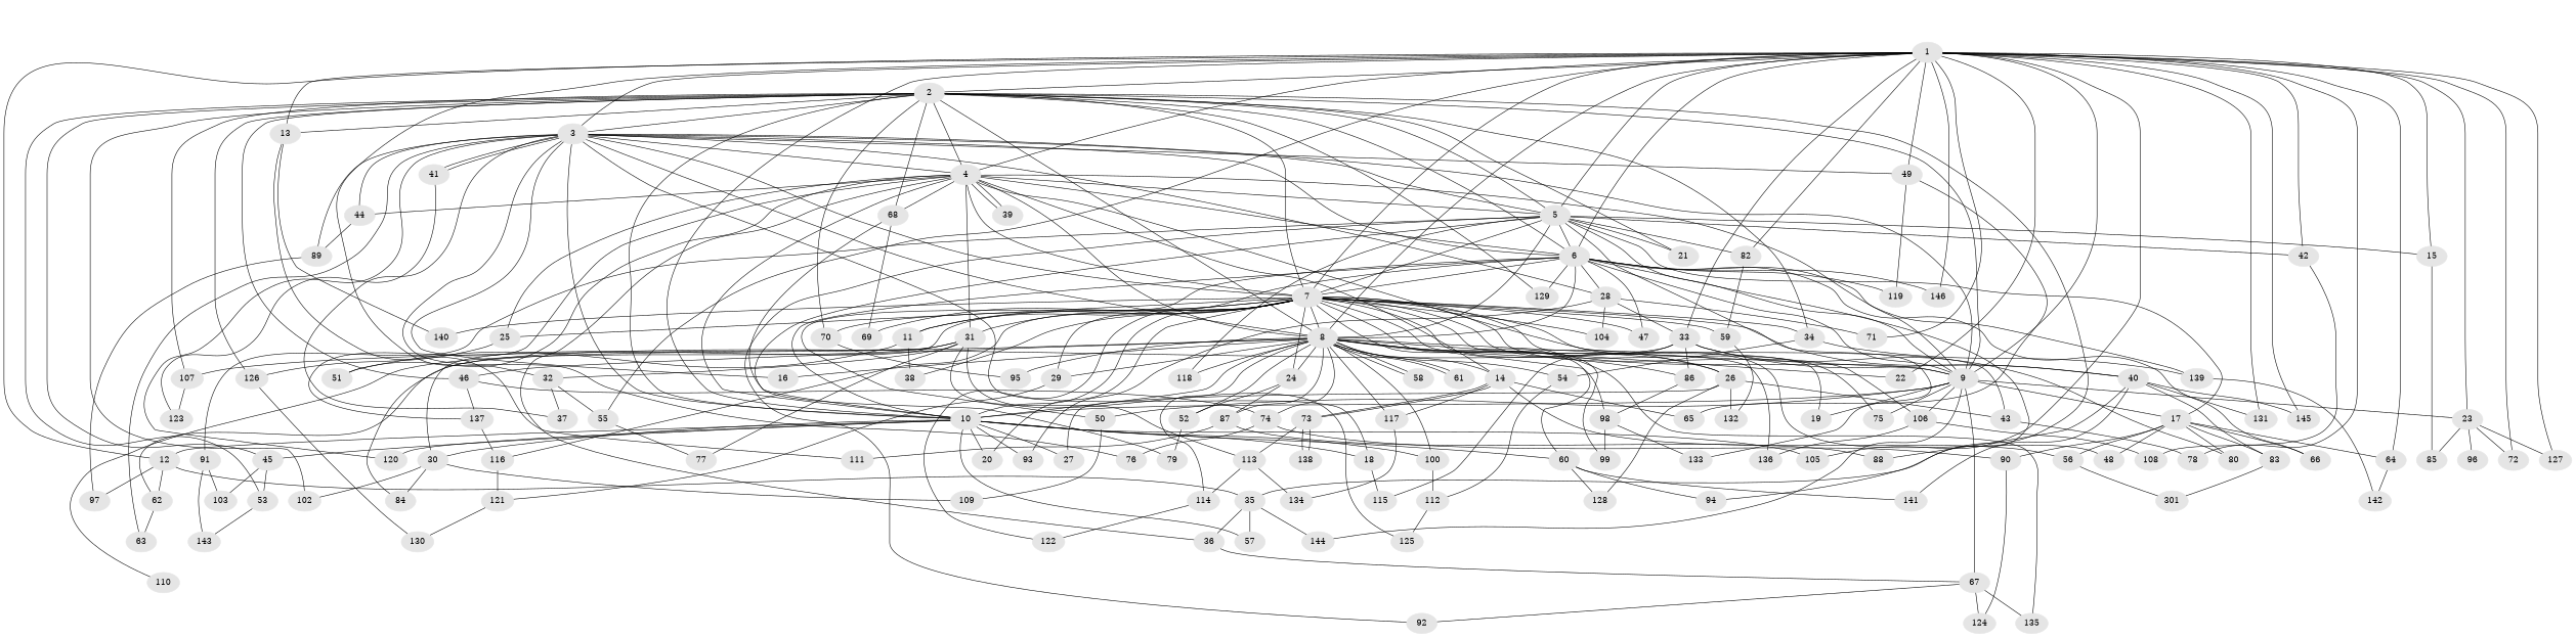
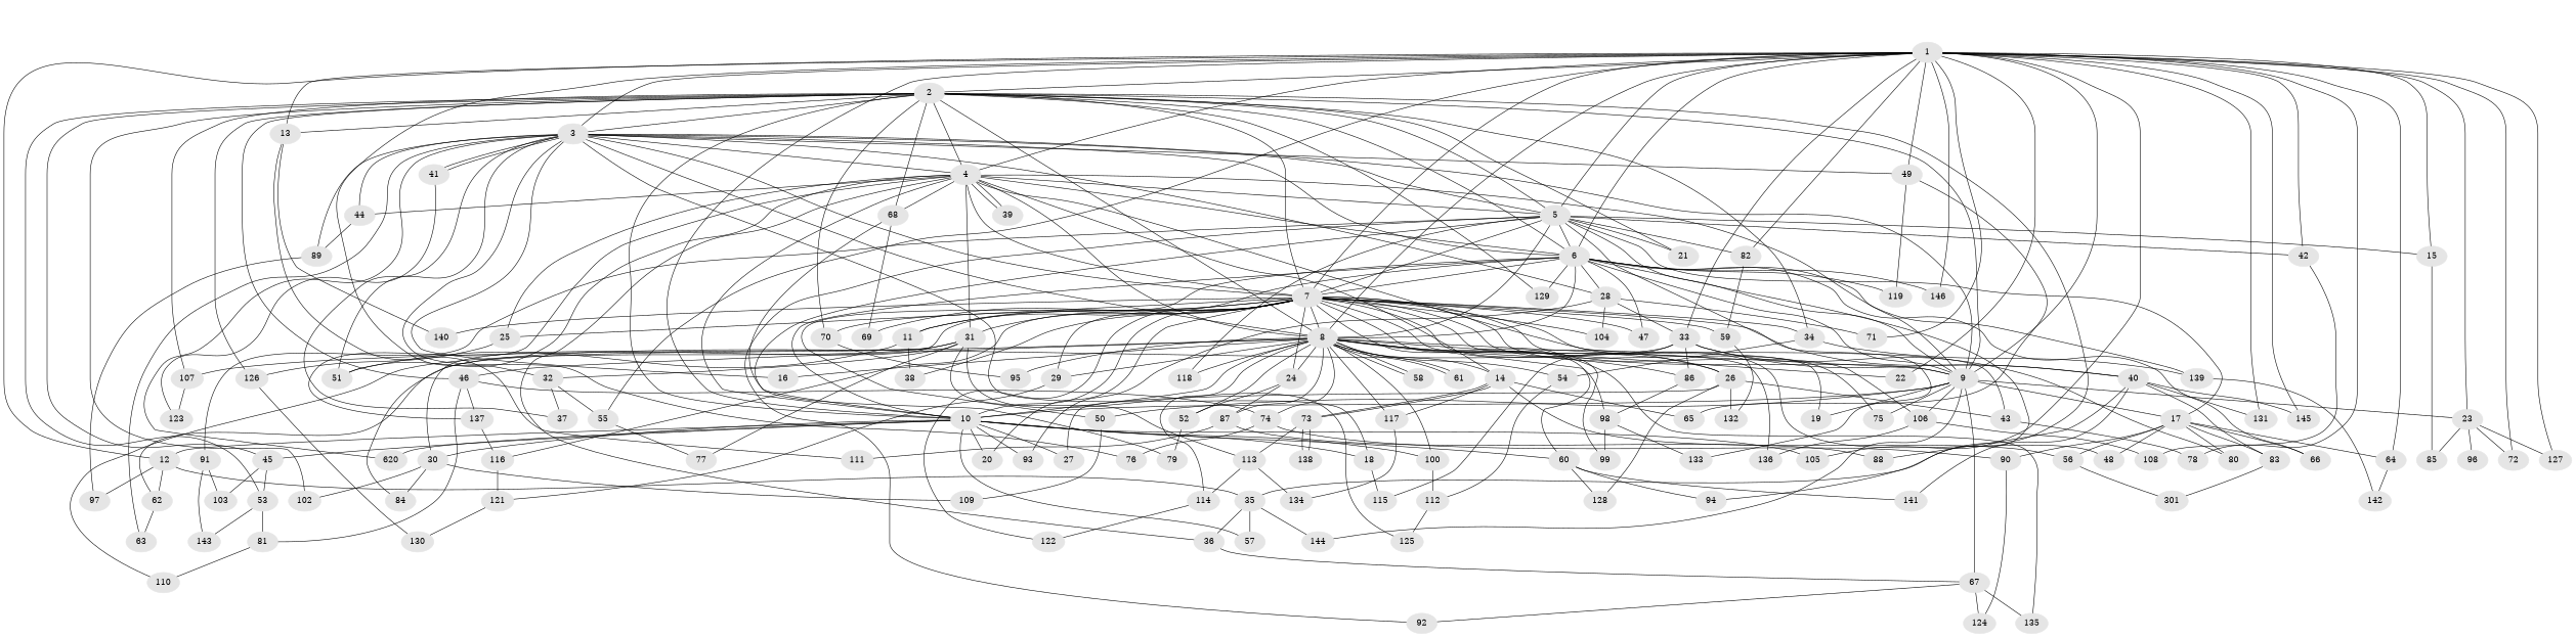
  graph {
    node [color=gray90 style=filled]
    1
    2
    3
    4
    5
    6
    7
    8
    9
    10
    12
    13
    15
    22
    23
    32
    33
    42
    49
    55
    64
    71
    72
    78
    82
    105
    127
    131
    145
    146
    21
    34
    35
    45
    46
    53
    68
    70
    102
    107
    126
    129
    16
    18
    28
    37
    41
    44
    63
    76
    89
-   120
+   120 [label=620]
    14
    25
    26
    31
    36
    39
    51
    137
    17
    91
    92
    118
    133
    11
    47
    50
    66
    94
    119
    139
    59
    19
    20
    24
    29
    30
    38
    40
    43
    48
    60
    69
    75
    99
    104
    106
    116
    122
    136
    140
    52
    54
    58
    61
    74
    86
    87
    95
    98
    100
    114
    117
    135
    67
    144
    27
    57
    93
    62
    97
    111
    85
    96
    80
    115
    108
    65
    77
    142
    103
+   81
    143
    79
    123
    130
    132
    56
    73
    128
    84
    110
    113
    125
    83
    90
    109
    121
    88
    141
    112
    134
    124
    n145 [label=301]
    138
    1 -- 2
    1 -- 3
    1 -- 4
    1 -- 5
    1 -- 6
    1 -- 7
    1 -- 8
    1 -- 9
    1 -- 10
    1 -- 12
    1 -- 13
    1 -- 15
    1 -- 22
    1 -- 23
    1 -- 32
    1 -- 33
    1 -- 42
    1 -- 49
    1 -- 55
    1 -- 64
    1 -- 71
    1 -- 72
    1 -- 78
    1 -- 82
    1 -- 105
    1 -- 127
    1 -- 131
    1 -- 145
    1 -- 146
    2 -- 3
    2 -- 4
    2 -- 5
    2 -- 6
    2 -- 7
    2 -- 8
    2 -- 9
    2 -- 10
    2 -- 13
    2 -- 21
    2 -- 34
    2 -- 35
    2 -- 45
    2 -- 46
    2 -- 53
    2 -- 68
    2 -- 70
    2 -- 102
    2 -- 107
    2 -- 126
    2 -- 129
    3 -- 4
    3 -- 5
    3 -- 6
    3 -- 7
    3 -- 8
    3 -- 9
-   3 -- 10
+   3 -- 51
    3 -- 49
    3 -- 16
    3 -- 18
    3 -- 28
    3 -- 37
    3 -- 41
    3 -- 41
    3 -- 44
    3 -- 63
    3 -- 76
    3 -- 89
    3 -- 120
    4 -- 5
    4 -- 6
    4 -- 7
    4 -- 8
    4 -- 9
    4 -- 10
    4 -- 68
    4 -- 44
    4 -- 14
    4 -- 25
    4 -- 26
    4 -- 31
    4 -- 36
    4 -- 39
    4 -- 39
    4 -- 51
    4 -- 137
    5 -- 6
    5 -- 7
    5 -- 8
    5 -- 9
    5 -- 10
    5 -- 15
    5 -- 42
    5 -- 82
    5 -- 21
    5 -- 17
    5 -- 91
    5 -- 92
    5 -- 118
    5 -- 133
    6 -- 7
    6 -- 8
    6 -- 9
    6 -- 10
    6 -- 146
    6 -- 129
    6 -- 28
    6 -- 11
    6 -- 47
    6 -- 50
    6 -- 66
    6 -- 94
    6 -- 119
    6 -- 139
    7 -- 8
    7 -- 9
    7 -- 10
    7 -- 34
    7 -- 70
    7 -- 25
    7 -- 31
    7 -- 11
    7 -- 47
    7 -- 59
    7 -- 19
    7 -- 20
    7 -- 24
    7 -- 29
    7 -- 30
    7 -- 38
    7 -- 40
    7 -- 43
    7 -- 48
    7 -- 60
    7 -- 69
    7 -- 75
    7 -- 99
    7 -- 104
    7 -- 106
    7 -- 116
    7 -- 122
    7 -- 136
    7 -- 140
    8 -- 9
    8 -- 10
    8 -- 22
    8 -- 46
    8 -- 107
    8 -- 16
    8 -- 14
    8 -- 26
    8 -- 118
    8 -- 24
    8 -- 29
    8 -- 52
    8 -- 54
    8 -- 58
    8 -- 58
    8 -- 61
    8 -- 61
    8 -- 74
    8 -- 86
    8 -- 87
    8 -- 95
    8 -- 98
    8 -- 100
    8 -- 114
    8 -- 117
    8 -- 135
    9 -- 10
    9 -- 23
    9 -- 17
    9 -- 50
    9 -- 19
    9 -- 75
    9 -- 106
    9 -- 67
    9 -- 144
    10 -- 12
    10 -- 105
    10 -- 45
    10 -- 18
    10 -- 120
    10 -- 20
    10 -- 30
    10 -- 60
    10 -- 100
    10 -- 27
    10 -- 57
    10 -- 93
    12 -- 35
    12 -- 62
    12 -- 97
    13 -- 140
    13 -- 111
    15 -- 85
    23 -- 72
    23 -- 127
    23 -- 85
    23 -- 96
    32 -- 55
    32 -- 37
    33 -- 40
    33 -- 86
    33 -- 62
    33 -- 80
    33 -- 115
    42 -- 108
    49 -- 119
    49 -- 65
    55 -- 77
    64 -- 142
    82 -- 59
    34 -- 139
    34 -- 54
    35 -- 36
    35 -- 144
    35 -- 57
    45 -- 53
    45 -- 103
    46 -- 137
    46 -- 74
+   46 -- 81
+   53 -- 81
    53 -- 143
    68 -- 69
    68 -- 79
    70 -- 95
    107 -- 123
    126 -- 130
    18 -- 115
    28 -- 33
    28 -- 71
    28 -- 104
    28 -- 93
    41 -- 123
    44 -- 89
    89 -- 97
    14 -- 117
    14 -- 65
    14 -- 56
    14 -- 73
    14 -- 73
    25 -- 126
    26 -- 43
    26 -- 27
    26 -- 132
    26 -- 128
    31 -- 32
    31 -- 77
    31 -- 84
    31 -- 110
    31 -- 113
    31 -- 125
    36 -- 67
    137 -- 116
    17 -- 64
    17 -- 66
    17 -- 48
    17 -- 80
    17 -- 56
    17 -- 83
    17 -- 90
    91 -- 103
    91 -- 143
    11 -- 51
    11 -- 38
    50 -- 109
    139 -- 142
    59 -- 132
    24 -- 52
    24 -- 87
    29 -- 121
    30 -- 102
    30 -- 84
    30 -- 109
    40 -- 131
    40 -- 145
    40 -- 83
    40 -- 88
    40 -- 141
    43 -- 78
    60 -- 94
    60 -- 128
    60 -- 141
    106 -- 136
    106 -- 108
    116 -- 121
    52 -- 79
    54 -- 112
    74 -- 76
    74 -- 90
    86 -- 98
    87 -- 111
    87 -- 88
    98 -- 133
    98 -- 99
    100 -- 112
    114 -- 122
    117 -- 134
    67 -- 92
    67 -- 135
    67 -- 124
    62 -- 63
+   81 -- 110
    56 -- n145
    73 -- 113
    73 -- 138
    73 -- 138
    113 -- 114
    113 -- 134
    83 -- n145
    90 -- 124
    121 -- 130
    112 -- 125
  }
